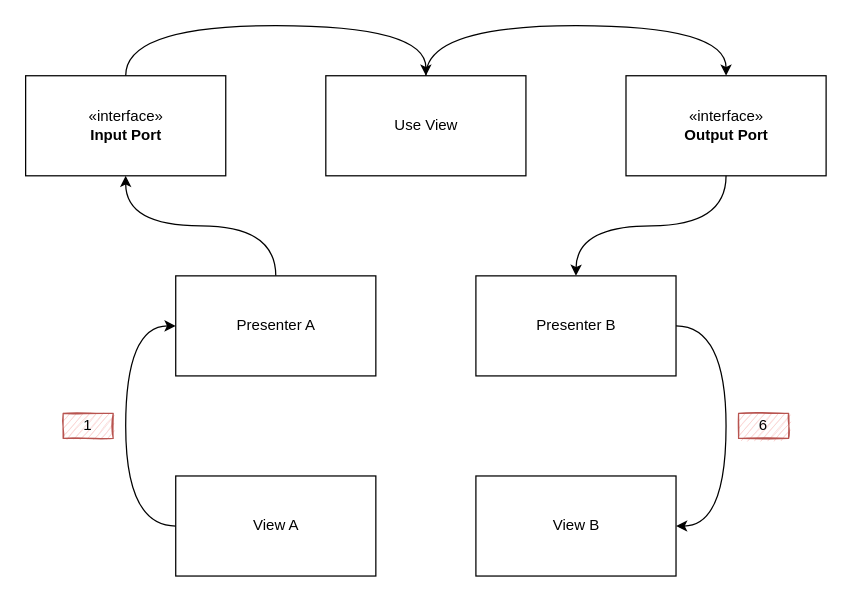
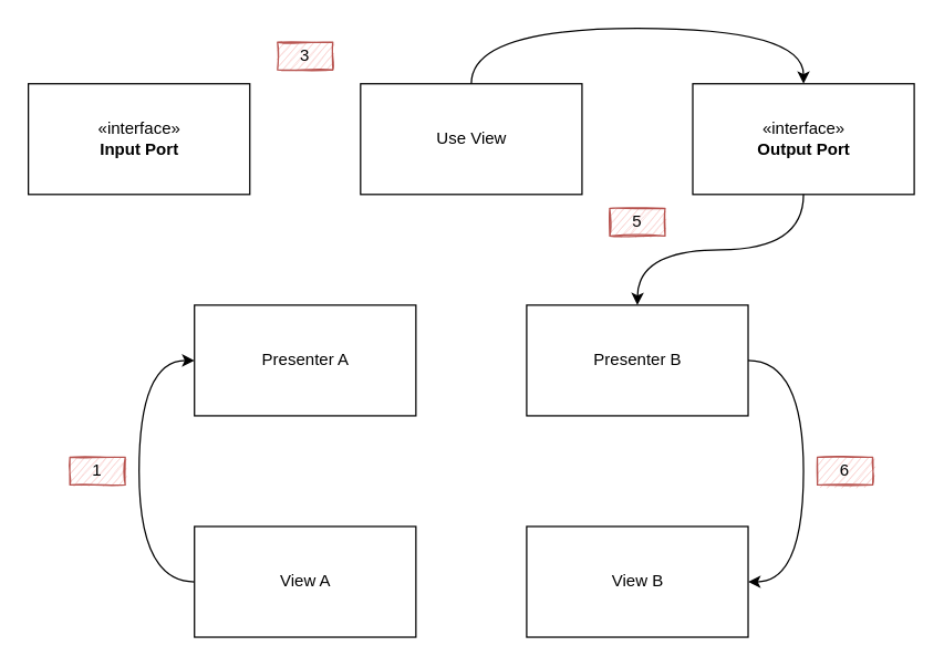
  <mxCell id="0" />
  <mxCell id="1" parent="0" />
  <mxCell id="2" value="«interface»&lt;br&gt;&lt;b&gt;Input Port&lt;/b&gt;" style="html=1;" vertex="1" parent="1"><mxGeometry x="20" y="60" width="160" height="80" as="geometry" /></mxCell>
  <mxCell id="3" value="Use View" style="html=1;" vertex="1" parent="1"><mxGeometry x="260" y="60" width="160" height="80" as="geometry" /></mxCell>
  <mxCell id="4" value="«interface»&lt;br&gt;&lt;b&gt;Output Port&lt;/b&gt;" style="html=1;" vertex="1" parent="1"><mxGeometry x="500" y="60" width="160" height="80" as="geometry" /></mxCell>
  <mxCell id="5" value="1" style="text;html=1;strokeColor=#b85450;align=center;verticalAlign=middle;whiteSpace=wrap;rounded=0;shadow=0;glass=0;sketch=1;fillColor=#f8cecc;" vertex="1" parent="1"><mxGeometry x="50" y="330" width="40" height="20" as="geometry" /></mxCell>
+ <mxCell id="6" value="3" style="text;html=1;strokeColor=#b85450;fillColor=#f8cecc;align=center;verticalAlign=middle;whiteSpace=wrap;rounded=0;shadow=0;glass=0;sketch=1;" vertex="1" parent="1"><mxGeometry x="200" y="30" width="40" height="20" as="geometry" /></mxCell>
  <mxCell id="7" value="" style="endArrow=classic;html=1;entryX=0;entryY=0.5;entryDx=0;entryDy=0;exitX=0;exitY=0.5;exitDx=0;exitDy=0;edgeStyle=orthogonalEdgeStyle;curved=1;" edge="1" parent="1"><mxGeometry width="50" height="50" relative="1" as="geometry"><mxPoint x="140" y="420" as="sourcePoint" /><mxPoint x="140" y="260" as="targetPoint" /><Array as="points"><mxPoint x="100" y="420" /><mxPoint x="100" y="260" /></Array></mxGeometry></mxCell>
- <mxCell id="8" value="" style="endArrow=classic;html=1;exitX=0.5;exitY=0;exitDx=0;exitDy=0;entryX=0.5;entryY=1;entryDx=0;entryDy=0;edgeStyle=orthogonalEdgeStyle;curved=1;" edge="1" parent="1" source="15" target="2"><mxGeometry width="50" height="50" relative="1" as="geometry"><mxPoint x="220" y="220" as="sourcePoint" /><mxPoint x="100" y="200" as="targetPoint" /></mxGeometry></mxCell>
- <mxCell id="9" value="" style="endArrow=classic;html=1;exitX=0.5;exitY=0;exitDx=0;exitDy=0;entryX=0.5;entryY=0;entryDx=0;entryDy=0;edgeStyle=orthogonalEdgeStyle;curved=1;" edge="1" parent="1" source="2" target="3"><mxGeometry width="50" height="50" relative="1" as="geometry"><mxPoint x="450" y="220" as="sourcePoint" /><mxPoint x="500" y="170" as="targetPoint" /><Array as="points"><mxPoint x="100" y="20" /><mxPoint x="340" y="20" /></Array></mxGeometry></mxCell>
  <mxCell id="10" value="" style="endArrow=classic;html=1;exitX=0.5;exitY=0;exitDx=0;exitDy=0;entryX=0.5;entryY=0;entryDx=0;entryDy=0;edgeStyle=orthogonalEdgeStyle;curved=1;" edge="1" parent="1" source="3" target="4"><mxGeometry width="50" height="50" relative="1" as="geometry"><mxPoint x="650" y="210" as="sourcePoint" /><mxPoint x="700" y="160" as="targetPoint" /><Array as="points"><mxPoint x="340" y="20" /><mxPoint x="580" y="20" /></Array></mxGeometry></mxCell>
  <mxCell id="11" value="" style="endArrow=classic;html=1;exitX=0.5;exitY=1;exitDx=0;exitDy=0;entryX=0.5;entryY=0;entryDx=0;entryDy=0;edgeStyle=orthogonalEdgeStyle;curved=1;" edge="1" parent="1" source="4"><mxGeometry width="50" height="50" relative="1" as="geometry"><mxPoint x="670" y="270" as="sourcePoint" /><mxPoint x="460" y="220" as="targetPoint" /></mxGeometry></mxCell>
  <mxCell id="12" value="" style="endArrow=classic;html=1;exitX=1;exitY=0.5;exitDx=0;exitDy=0;entryX=1;entryY=0.5;entryDx=0;entryDy=0;edgeStyle=orthogonalEdgeStyle;curved=1;" edge="1" parent="1"><mxGeometry width="50" height="50" relative="1" as="geometry"><mxPoint x="540" y="260" as="sourcePoint" /><mxPoint x="540" y="420" as="targetPoint" /><Array as="points"><mxPoint x="580" y="260" /><mxPoint x="580" y="420" /></Array></mxGeometry></mxCell>
+ <mxCell id="13" value="5" style="text;html=1;strokeColor=#b85450;fillColor=#f8cecc;align=center;verticalAlign=middle;whiteSpace=wrap;rounded=0;shadow=0;glass=0;sketch=1;" vertex="1" parent="1"><mxGeometry x="440" y="150" width="40" height="20" as="geometry" /></mxCell>
  <mxCell id="14" value="6" style="text;html=1;strokeColor=#b85450;fillColor=#f8cecc;align=center;verticalAlign=middle;whiteSpace=wrap;rounded=0;shadow=0;glass=0;sketch=1;" vertex="1" parent="1"><mxGeometry x="590" y="330" width="40" height="20" as="geometry" /></mxCell>
  <mxCell id="15" value="Presenter A" style="html=1;rounded=0;shadow=0;glass=0;sketch=0;" vertex="1" parent="1"><mxGeometry x="140" y="220" width="160" height="80" as="geometry" /></mxCell>
  <mxCell id="16" value="View A" style="html=1;rounded=0;shadow=0;glass=0;sketch=0;strokeColor=#000000;fillColor=#ffffff;" vertex="1" parent="1"><mxGeometry x="140" y="380" width="160" height="80" as="geometry" /></mxCell>
  <mxCell id="17" value="Presenter B" style="html=1;rounded=0;shadow=0;glass=0;sketch=0;strokeColor=#000000;fillColor=#ffffff;" vertex="1" parent="1"><mxGeometry x="380" y="220" width="160" height="80" as="geometry" /></mxCell>
  <mxCell id="18" value="View B" style="html=1;rounded=0;shadow=0;glass=0;sketch=0;strokeColor=#000000;fillColor=#ffffff;" vertex="1" parent="1"><mxGeometry x="380" y="380" width="160" height="80" as="geometry" /></mxCell>
